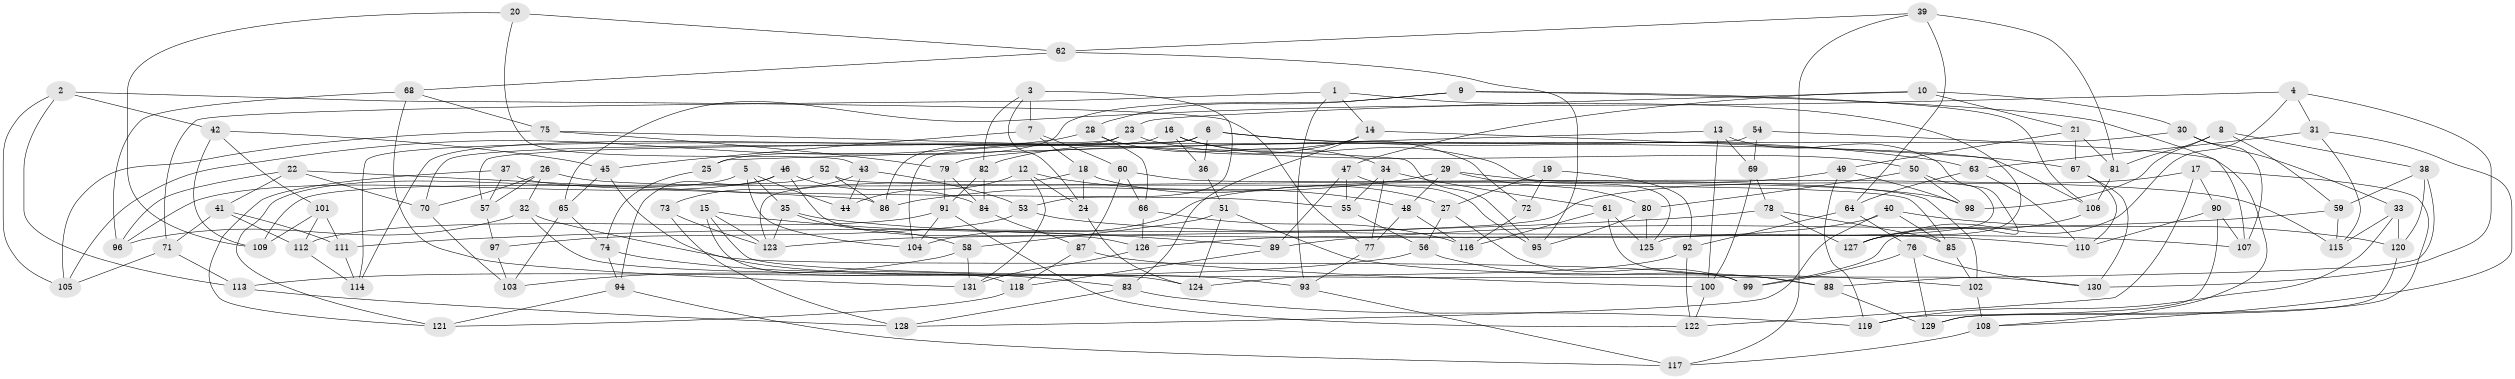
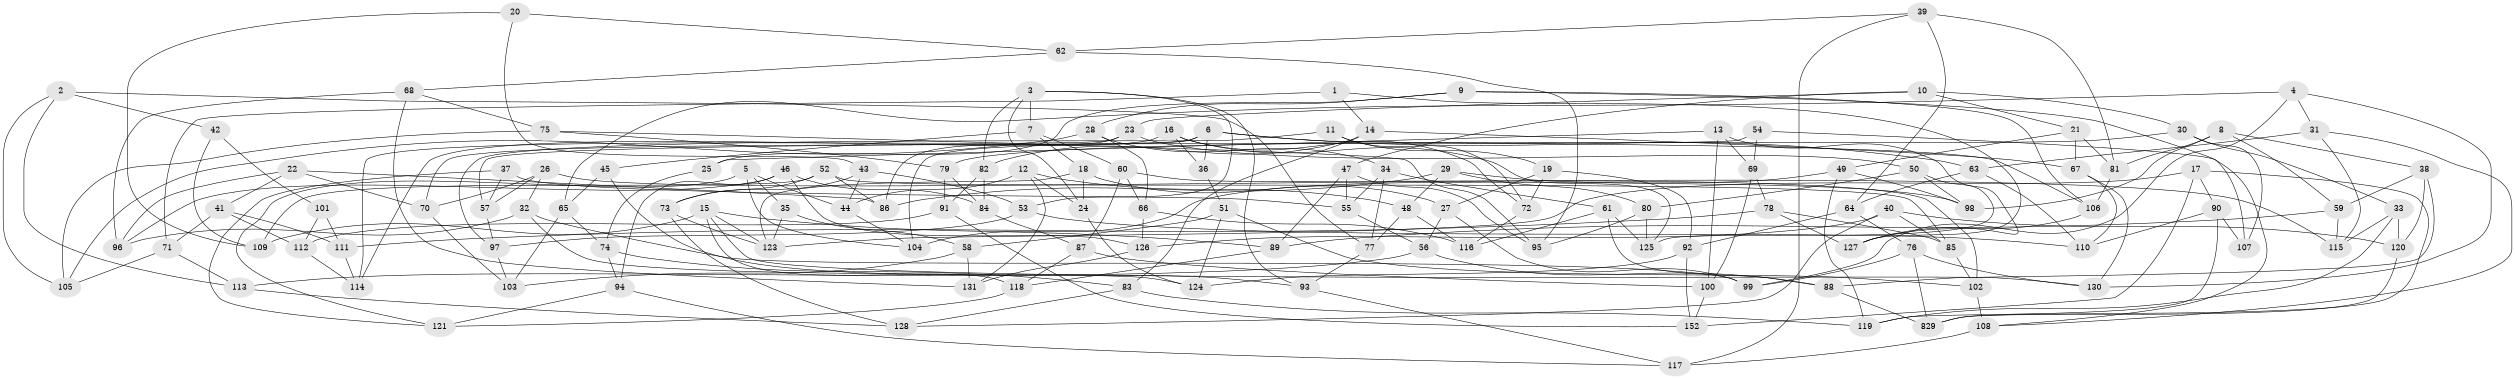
  graph {
    node [color=gray90 style=filled]
    1
    14
    71
    93
    127
    82
    67
    83
    105
    113
    117
    2
    42
    77
    45
    109
    101
    128
    3
    7
    24
    53
    18
    60
    124
    97
    110
    84
    91
    4
    31
    65
    99
    130
    115
    63
    108
    74
    103
    5
    35
    44
    104
    121
    107
    123
    58
    6
    36
    70
    106
    51
    27
    66
    102
    87
    8
    38
    59
    81
    98
    120
    88
    89
    9
    25
    28
    34
    10
    21
    23
    30
    47
    49
    114
    86
    50
    33
    79
    55
    95
+   11
    19
    72
    92
    54
    69
    57
    116
    12
    48
    131
    13
    100
    78
-   122
+   122 [label=152]
    119
    15
    118
    16
    125
    17
    90
-   129
+   129 [label=829]
    56
    20
    43
    62
    73
    68
    22
    41
    96
    111
    112
    80
    94
    26
    32
    61
    126
    29
    64
    37
    39
    76
    40
    85
    46
    52
    75
    1 -- 14
    1 -- 71
-   1 -- 93
+   3 -- 93
    1 -- 127
    14 -- 82
    14 -- 67
    14 -- 83
    71 -- 105
    71 -- 113
    93 -- 117
    82 -- 84
    82 -- 91
    67 -- 110
    67 -- 130
    83 -- 128
    83 -- 119
    113 -- 128
    2 -- 105
    2 -- 113
    2 -- 42
    2 -- 77
-   42 -- 45
    42 -- 109
    42 -- 101
    77 -- 93
    45 -- 93
    45 -- 65
-   101 -- 109
+   15 -- 109
    101 -- 111
    101 -- 112
    3 -- 82
    3 -- 7
    3 -- 24
    3 -- 53
    7 -- 45
    7 -- 18
    7 -- 60
    24 -- 124
    53 -- 97
    53 -- 110
    18 -- 24
    18 -- 123
    18 -- 27
    60 -- 66
    60 -- 102
    60 -- 87
    97 -- 103
    84 -- 87
    91 -- 122
    91 -- 112
    4 -- 31
    4 -- 65
    4 -- 99
    4 -- 130
    31 -- 115
    31 -- 63
    31 -- 108
    65 -- 74
    65 -- 103
    63 -- 110
    63 -- 64
    108 -- 117
    74 -- 83
    74 -- 94
    5 -- 35
    5 -- 44
    5 -- 104
    5 -- 121
-   35 -- 107
    35 -- 123
    35 -- 58
-   91 -- 104
+   44 -- 104
    58 -- 103
    58 -- 131
    6 -- 63
    6 -- 104
    6 -- 36
    6 -- 70
    6 -- 106
    36 -- 51
    70 -- 103
    106 -- 127
    51 -- 124
    51 -- 58
    51 -- 102
    27 -- 99
    27 -- 56
    66 -- 116
    66 -- 126
    102 -- 108
    87 -- 100
    87 -- 118
    8 -- 38
    8 -- 59
    8 -- 81
    8 -- 98
    38 -- 59
    38 -- 120
    38 -- 88
    59 -- 115
    59 -- 89
    81 -- 106
    120 -- 129
    88 -- 129
    89 -- 118
    9 -- 107
    9 -- 106
    9 -- 25
    9 -- 28
    25 -- 74
    28 -- 105
    28 -- 66
    28 -- 34
    34 -- 77
    34 -- 55
    34 -- 61
    10 -- 21
    10 -- 23
    10 -- 30
    10 -- 47
    21 -- 67
    21 -- 81
    21 -- 49
    23 -- 114
    23 -- 86
    23 -- 50
    30 -- 107
    30 -- 33
    30 -- 79
    47 -- 89
    47 -- 55
    47 -- 95
    49 -- 104
    49 -- 98
    49 -- 119
    50 -- 98
    50 -- 125
    50 -- 80
    33 -- 115
    33 -- 120
    33 -- 119
    79 -- 84
    79 -- 91
    55 -- 56
+   11 -- 97
+   11 -- 19
+   11 -- 72
    19 -- 27
    19 -- 72
    19 -- 92
    72 -- 116
    92 -- 124
    92 -- 122
    54 -- 108
    54 -- 69
    54 -- 57
    69 -- 100
    69 -- 78
    57 -- 97
    12 -- 24
    12 -- 44
    12 -- 48
    12 -- 131
    48 -- 77
    48 -- 116
    13 -- 127
    13 -- 25
    13 -- 69
    13 -- 100
    100 -- 122
    78 -- 127
    78 -- 111
    78 -- 85
    15 -- 130
    15 -- 123
    15 -- 89
    15 -- 118
    118 -- 121
    16 -- 36
    16 -- 114
    16 -- 72
    16 -- 125
    17 -- 123
    17 -- 122
    17 -- 90
    17 -- 129
    90 -- 110
    90 -- 107
    90 -- 119
    56 -- 113
    56 -- 88
    20 -- 109
    20 -- 43
    20 -- 62
    43 -- 53
    43 -- 44
    43 -- 73
    62 -- 95
    62 -- 68
    73 -- 128
    73 -- 123
    68 -- 131
    68 -- 96
    68 -- 75
    22 -- 70
    22 -- 86
    22 -- 41
    22 -- 96
    41 -- 71
    41 -- 111
    41 -- 112
    111 -- 114
    112 -- 114
    80 -- 95
    80 -- 125
    94 -- 117
    94 -- 121
    26 -- 115
    26 -- 70
    26 -- 57
    26 -- 32
    32 -- 124
    32 -- 99
    32 -- 96
    61 -- 88
    61 -- 116
    61 -- 125
    126 -- 131
    29 -- 98
    29 -- 86
    29 -- 48
    29 -- 80
    64 -- 92
    64 -- 76
    37 -- 121
    37 -- 55
    37 -- 57
    39 -- 117
    39 -- 81
    39 -- 62
    39 -- 64
    76 -- 99
    76 -- 130
    76 -- 129
    40 -- 128
    40 -- 120
    40 -- 126
    40 -- 85
    85 -- 102
    46 -- 84
    46 -- 96
    46 -- 94
    46 -- 126
    52 -- 109
    52 -- 86
+   52 -- 73
    52 -- 85
    75 -- 105
    75 -- 79
    75 -- 95
  }
